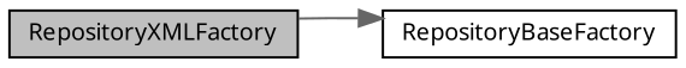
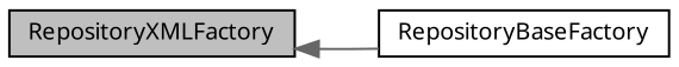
  digraph {
    rankdir=LR
    fontname="Noto Sans"
    node [color=black fontname="Noto Sans" fontsize=10 shape=record style=filled]
    n1 [fillcolor=grey75 fontcolor=black height=0.2 label=RepositoryXMLFactory width=0.4]
    n2 [fillcolor=white height=0.2 label=RepositoryBaseFactory width=0.4]
-   n2 -> n1 [color=gray40 dir=back fontname="Noto Sans" fontsize=10 labelfontname=Helvetica labelfontsize=10 style=solid]
+   n1 -> n2 [color=gray40 dir=back fontname="Noto Sans" fontsize=10 labelfontname=Helvetica labelfontsize=10 style=solid]
  }
